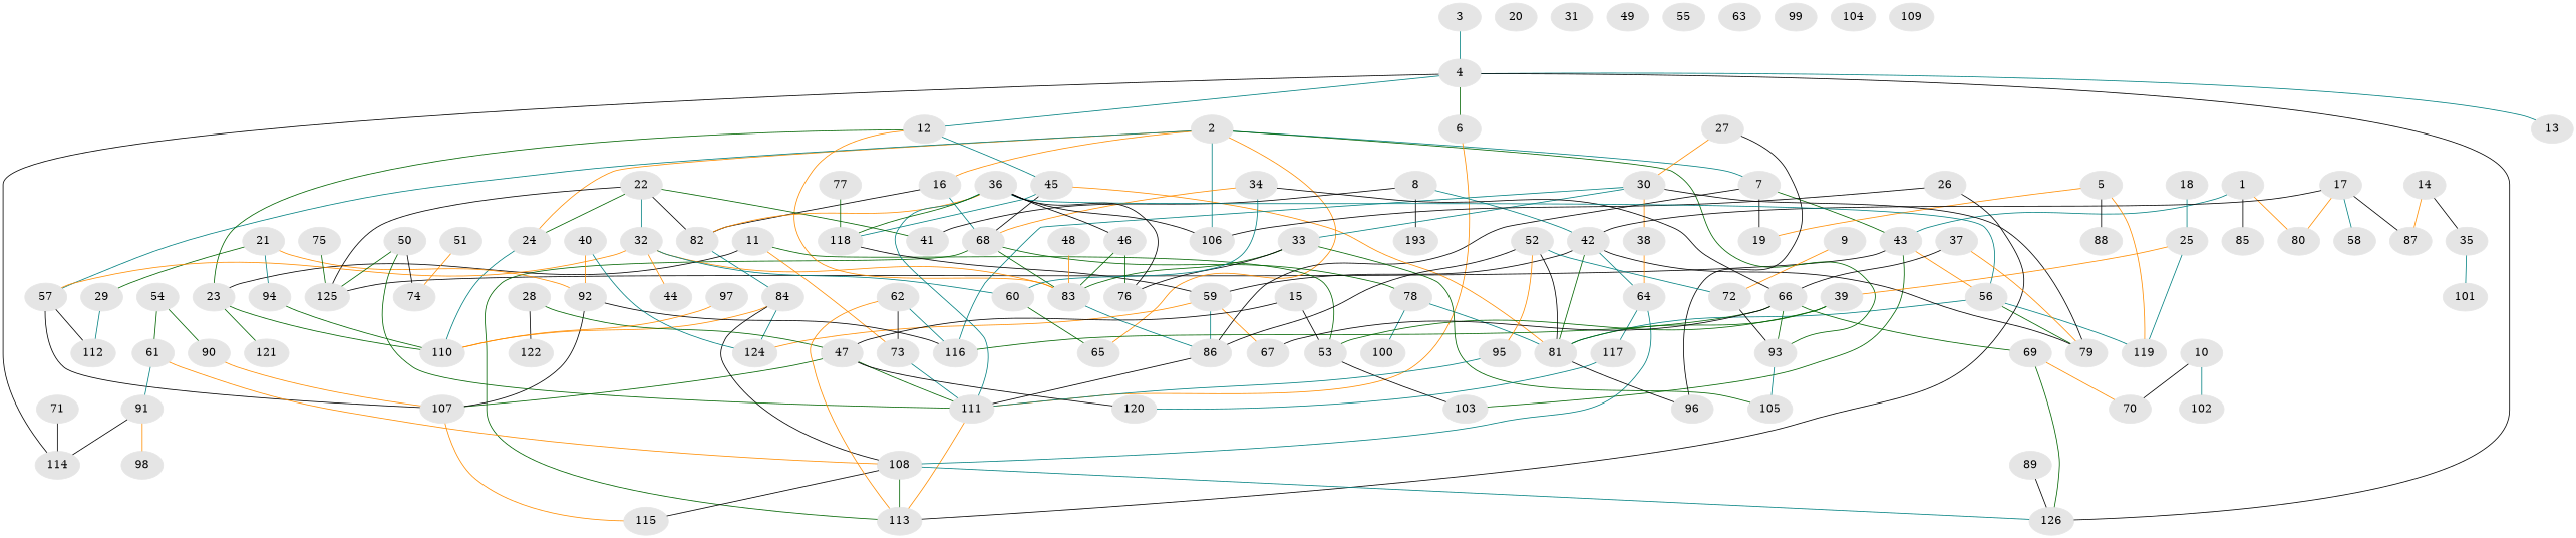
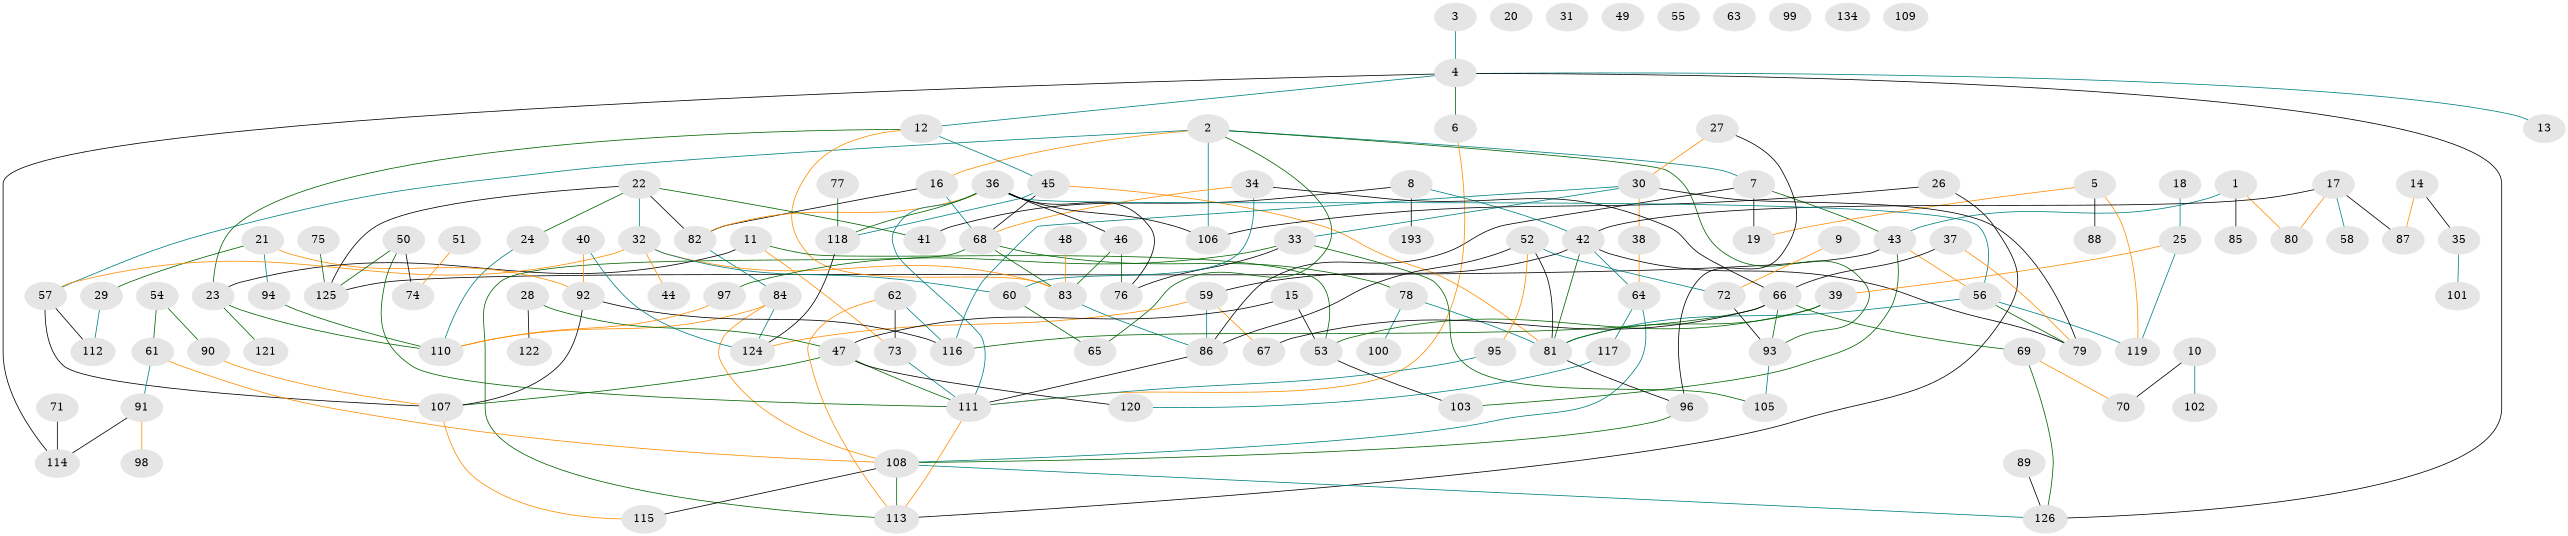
  graph {
    node [color=gray90 style=filled]
    edge [color=black]
    1
    43
    80
    85
    125
    56
    103
    2
    7
    16
    24
    57
    65
    93
    106
    19
    86
    68
    82
    110
    112
    107
    105
    3
    4
    6
    12
    13
    114
    126
    111
    23
    45
    83
    5
    88
    119
    113
    8
    41
    42
    n42 [label=193]
    79
    64
    81
    59
    9
    72
    10
    70
    102
    11
    53
    73
    121
    27
    30
    96
    118
    14
    35
    87
    101
    15
    47
    120
    78
    84
    17
    58
    18
    25
    39
    20
    21
    29
    92
    94
    116
    22
    32
    44
    60
    26
    33
    38
    108
    28
    122
    76
    31
    34
    66
    67
    69
    36
    46
    124
    37
    117
    40
    115
    48
    49
    50
    74
    51
    52
    95
    54
    61
    90
    91
    55
    98
    62
    63
    100
    71
    75
    77
    89
    97
    99
-   104
+   104 [label=134]
    109
    1 -- 43 [color=teal]
    1 -- 80 [color=darkorange]
    1 -- 85
    43 -- 125
    43 -- 56 [color=darkorange]
    43 -- 103 [color=darkgreen]
    56 -- 119 [color=teal]
    56 -- 79 [color=darkgreen]
    56 -- 81 [color=teal]
    2 -- 7 [color=teal]
    2 -- 16 [color=darkorange]
-   2 -- 24 [color=darkorange]
    2 -- 57 [color=teal]
-   2 -- 65 [color=darkorange]
+   2 -- 65 [color=darkgreen]
    2 -- 93 [color=darkgreen]
    2 -- 106 [color=teal]
    7 -- 43 [color=darkgreen]
    7 -- 19
    7 -- 86
    16 -- 68 [color=teal]
    16 -- 82
    24 -- 110 [color=teal]
    57 -- 112
    57 -- 107
    93 -- 105 [color=teal]
    86 -- 111
    68 -- 83 [color=darkgreen]
    68 -- 113 [color=darkgreen]
    68 -- 78 [color=darkgreen]
    82 -- 84 [color=teal]
    107 -- 115 [color=darkorange]
    3 -- 4 [color=teal]
    4 -- 6 [color=darkgreen]
    4 -- 12 [color=teal]
    4 -- 13 [color=teal]
    4 -- 114
    4 -- 126
    6 -- 111 [color=darkorange]
    12 -- 23 [color=darkgreen]
    12 -- 45 [color=teal]
    12 -- 83 [color=darkorange]
    111 -- 113 [color=darkorange]
    23 -- 110 [color=darkgreen]
    23 -- 121 [color=darkgreen]
    45 -- 68
    45 -- 81 [color=darkorange]
    45 -- 118 [color=teal]
    83 -- 86 [color=teal]
    5 -- 19 [color=darkorange]
    5 -- 88
    5 -- 119 [color=darkorange]
    8 -- 41
    8 -- 42 [color=teal]
    8 -- n42
    42 -- 79
    42 -- 64 [color=teal]
    42 -- 81 [color=darkgreen]
    42 -- 59
    64 -- 108 [color=teal]
    64 -- 117 [color=teal]
    81 -- 96
    59 -- 86 [color=teal]
    59 -- 67 [color=darkorange]
    59 -- 124 [color=darkorange]
    9 -- 72 [color=darkorange]
    72 -- 93
    10 -- 70
    10 -- 102 [color=teal]
    11 -- 23
    11 -- 53 [color=darkgreen]
    11 -- 73 [color=darkorange]
    53 -- 103
    73 -- 111 [color=teal]
    27 -- 30 [color=darkorange]
    27 -- 96
    30 -- 79
    30 -- 116 [color=teal]
    30 -- 33 [color=teal]
    30 -- 38 [color=darkorange]
-   118 -- 59
+   96 -- 108 [color=darkgreen]
+   118 -- 124
    14 -- 35
    14 -- 87 [color=darkorange]
    35 -- 101 [color=teal]
    15 -- 53
    15 -- 47
    47 -- 107 [color=darkgreen]
    47 -- 111 [color=darkgreen]
    47 -- 120
    78 -- 81 [color=teal]
    78 -- 100 [color=teal]
    84 -- 110 [color=darkorange]
-   84 -- 108
+   84 -- 108 [color=darkorange]
    84 -- 124 [color=teal]
    17 -- 80 [color=darkorange]
    17 -- 42
    17 -- 87
    17 -- 58 [color=teal]
    18 -- 25 [color=teal]
    25 -- 119 [color=teal]
    25 -- 39 [color=darkorange]
    39 -- 81 [color=darkgreen]
    39 -- 53 [color=darkgreen]
    21 -- 29 [color=darkgreen]
    21 -- 92 [color=darkorange]
    21 -- 94 [color=teal]
    29 -- 112 [color=teal]
    92 -- 107
    92 -- 116
    94 -- 110 [color=darkgreen]
    22 -- 125
    22 -- 24 [color=darkgreen]
    22 -- 82
    22 -- 41 [color=darkgreen]
    22 -- 32 [color=teal]
    32 -- 57 [color=darkorange]
    32 -- 83 [color=darkorange]
    32 -- 44 [color=darkorange]
    32 -- 60 [color=teal]
    60 -- 65 [color=darkgreen]
    26 -- 106
    26 -- 113
    33 -- 105 [color=darkgreen]
-   33 -- 83 [color=darkgreen]
+   33 -- 97 [color=darkgreen]
    33 -- 76
    38 -- 64 [color=darkorange]
    108 -- 126 [color=teal]
    108 -- 113 [color=darkgreen]
    108 -- 115
    28 -- 47 [color=darkgreen]
    28 -- 122
    34 -- 68 [color=darkorange]
    34 -- 60 [color=teal]
    34 -- 66
    66 -- 93 [color=darkgreen]
    66 -- 116 [color=darkgreen]
    66 -- 67
    66 -- 69 [color=darkgreen]
    69 -- 126 [color=darkgreen]
    69 -- 70 [color=darkorange]
    36 -- 56 [color=teal]
    36 -- 106
    36 -- 82 [color=darkorange]
    36 -- 111 [color=teal]
    36 -- 118 [color=darkgreen]
    36 -- 76
    36 -- 46
    46 -- 83 [color=darkgreen]
    46 -- 76 [color=darkgreen]
    37 -- 79 [color=darkorange]
    37 -- 66
    117 -- 120 [color=teal]
    40 -- 92 [color=darkorange]
    40 -- 124 [color=teal]
    48 -- 83 [color=darkorange]
    50 -- 125 [color=darkgreen]
    50 -- 111 [color=darkgreen]
    50 -- 74
    51 -- 74 [color=darkorange]
    52 -- 86
    52 -- 81
    52 -- 72 [color=teal]
    52 -- 95 [color=darkorange]
    95 -- 111 [color=teal]
    54 -- 61 [color=darkgreen]
    54 -- 90 [color=darkgreen]
    61 -- 108 [color=darkorange]
    61 -- 91 [color=teal]
    90 -- 107 [color=darkorange]
    91 -- 114
    91 -- 98 [color=darkorange]
    62 -- 113 [color=darkorange]
    62 -- 73
    62 -- 116 [color=teal]
    71 -- 114
    75 -- 125 [color=darkgreen]
    77 -- 118 [color=darkgreen]
    89 -- 126
    97 -- 110 [color=darkorange]
  }
